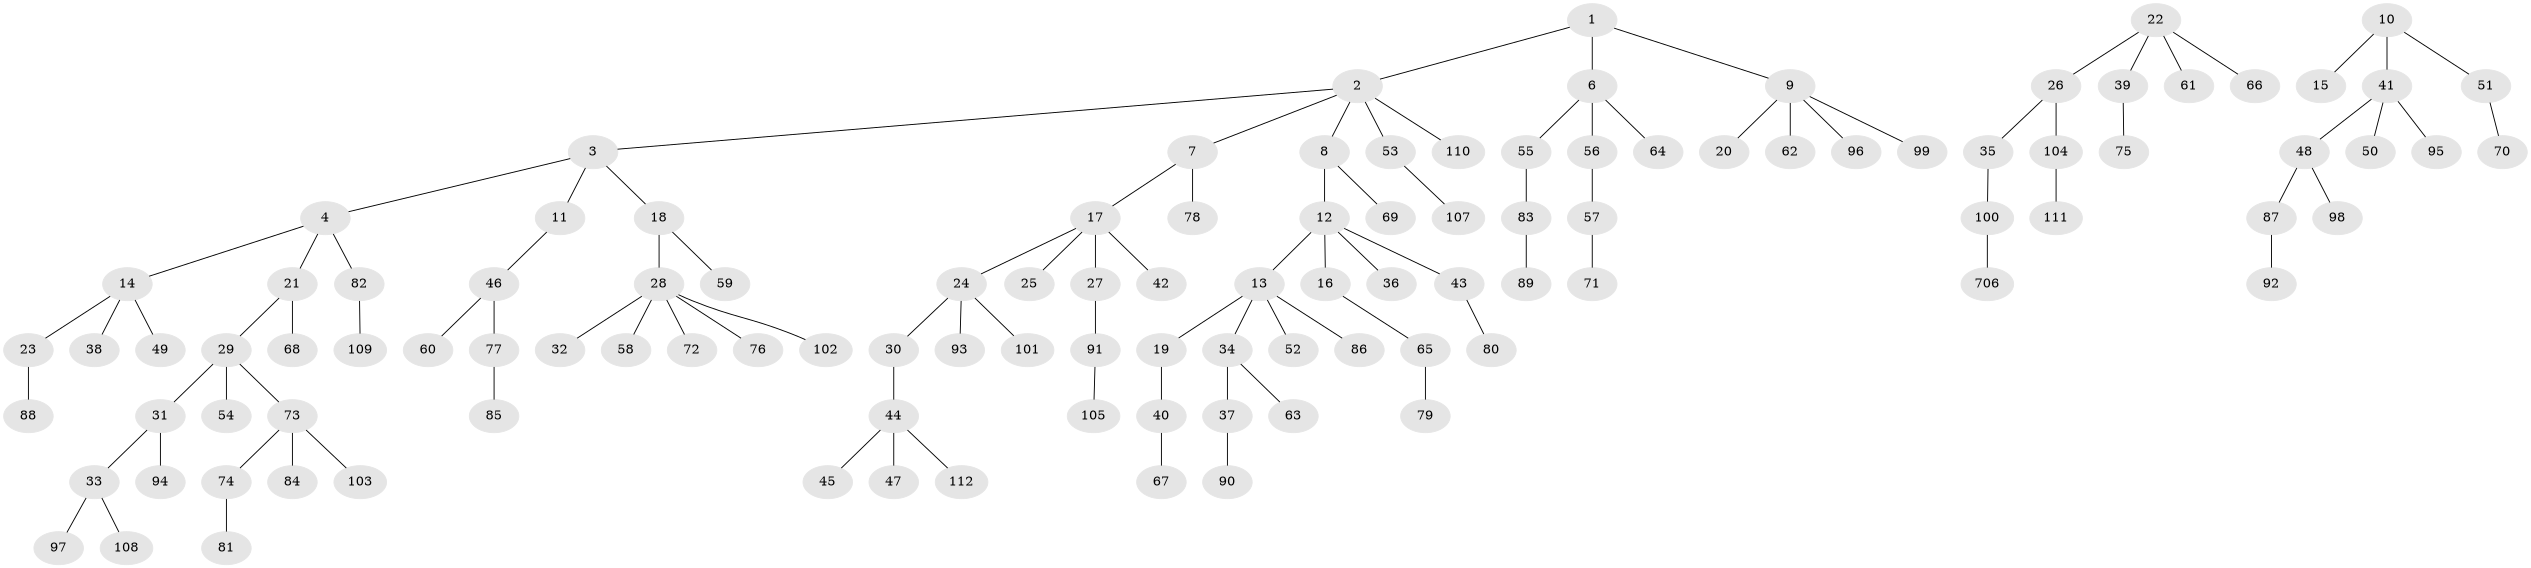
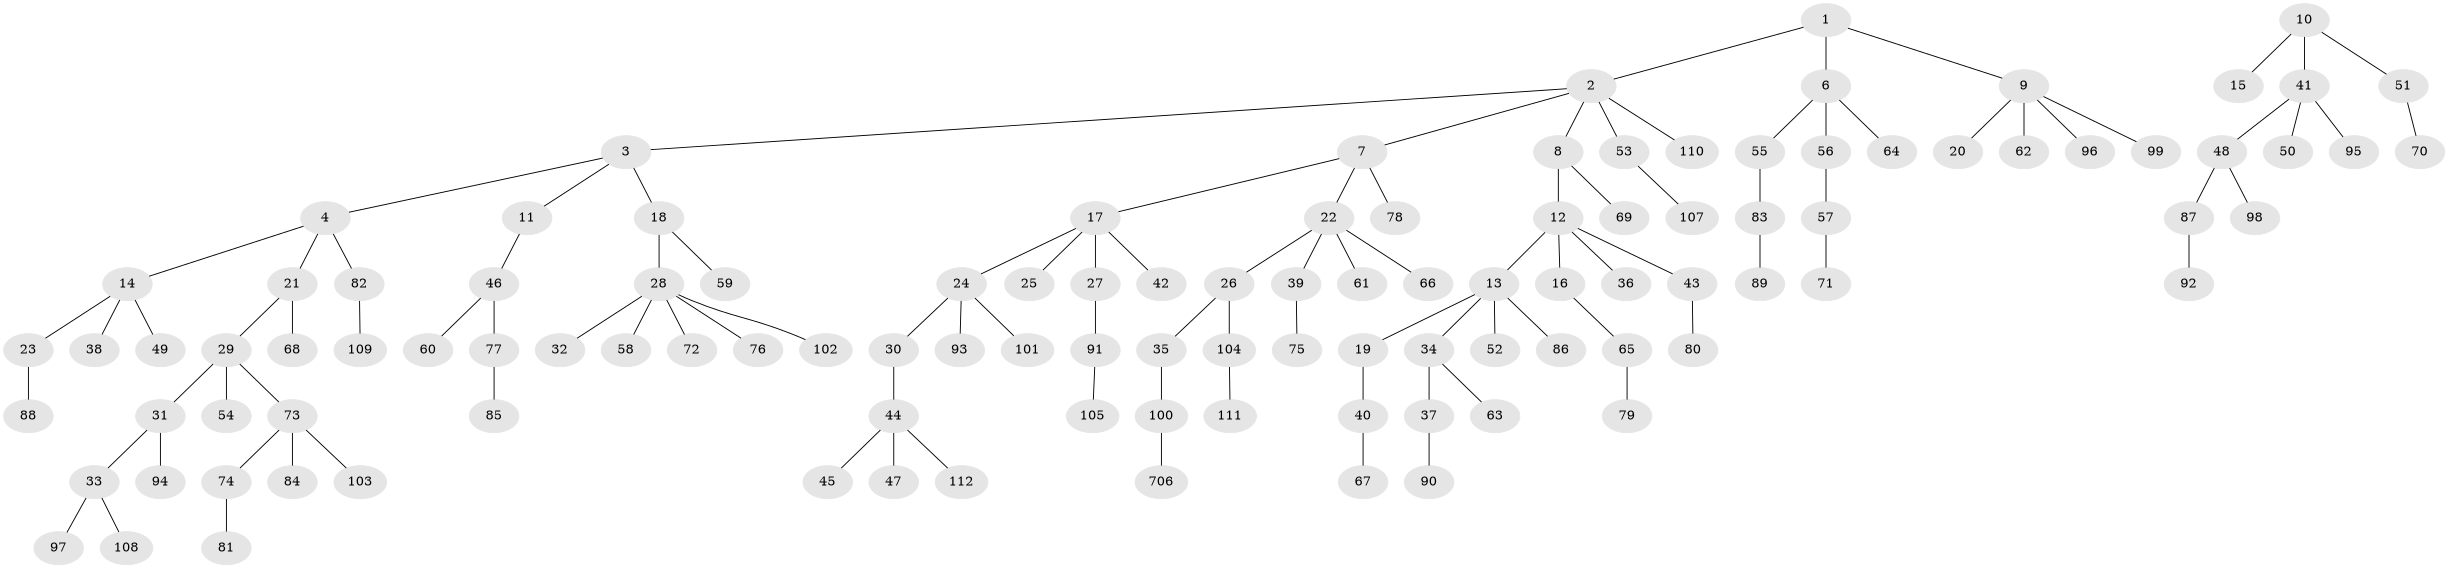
  graph {
    node [color=gray90 style=filled]
    1
    2
    6
    9
    3
    7
    8
    53
    110
    55
    56
    64
    20
    62
    96
    99
    4
    11
    18
    17
    22
    78
    12
    69
    107
    14
    21
    82
    46
    28
    59
    23
    38
    49
    29
    68
    109
    10
    15
    41
    51
    83
    57
    24
    25
    27
    42
    26
    39
    61
    66
    13
    16
    36
    43
    48
    50
    95
    70
    60
    77
    19
    34
    52
    86
    65
    80
    40
    37
    63
    88
    79
    30
    93
    101
    91
    32
    58
    72
    76
    102
    67
    31
    54
    73
    35
    104
    75
    44
    100
    111
    105
    33
    94
    74
    84
    103
    45
    47
    112
    97
    108
    90
    n104 [label=706]
    87
    98
    85
    92
    89
    71
    81
    1 -- 2
    1 -- 6
    1 -- 9
    2 -- 3
    2 -- 7
    2 -- 8
    2 -- 53
    2 -- 110
    6 -- 55
    6 -- 56
    6 -- 64
    9 -- 20
    9 -- 62
    9 -- 96
    9 -- 99
    3 -- 4
    3 -- 11
    3 -- 18
    7 -- 17
+   7 -- 22
    7 -- 78
    8 -- 12
    8 -- 69
    53 -- 107
    55 -- 83
    56 -- 57
    4 -- 14
    4 -- 21
    4 -- 82
    11 -- 46
    18 -- 28
    18 -- 59
    17 -- 24
    17 -- 25
    17 -- 27
    17 -- 42
    22 -- 26
    22 -- 39
    22 -- 61
    22 -- 66
    12 -- 13
    12 -- 16
    12 -- 36
    12 -- 43
    14 -- 23
    14 -- 38
    14 -- 49
    21 -- 29
    21 -- 68
    82 -- 109
    46 -- 60
    46 -- 77
    28 -- 32
    28 -- 58
    28 -- 72
    28 -- 76
    28 -- 102
    23 -- 88
    29 -- 31
    29 -- 54
    29 -- 73
    10 -- 15
    10 -- 41
    10 -- 51
    41 -- 48
    41 -- 50
    41 -- 95
    51 -- 70
    83 -- 89
    57 -- 71
    24 -- 30
    24 -- 93
    24 -- 101
    27 -- 91
    26 -- 35
    26 -- 104
    39 -- 75
    13 -- 19
    13 -- 34
    13 -- 52
    13 -- 86
    16 -- 65
    43 -- 80
    48 -- 87
    48 -- 98
    77 -- 85
    19 -- 40
    34 -- 37
    34 -- 63
    65 -- 79
    40 -- 67
    37 -- 90
    30 -- 44
    91 -- 105
    31 -- 33
    31 -- 94
    73 -- 74
    73 -- 84
    73 -- 103
    35 -- 100
    104 -- 111
    44 -- 45
    44 -- 47
    44 -- 112
    100 -- n104
    33 -- 97
    33 -- 108
    74 -- 81
    87 -- 92
  }
